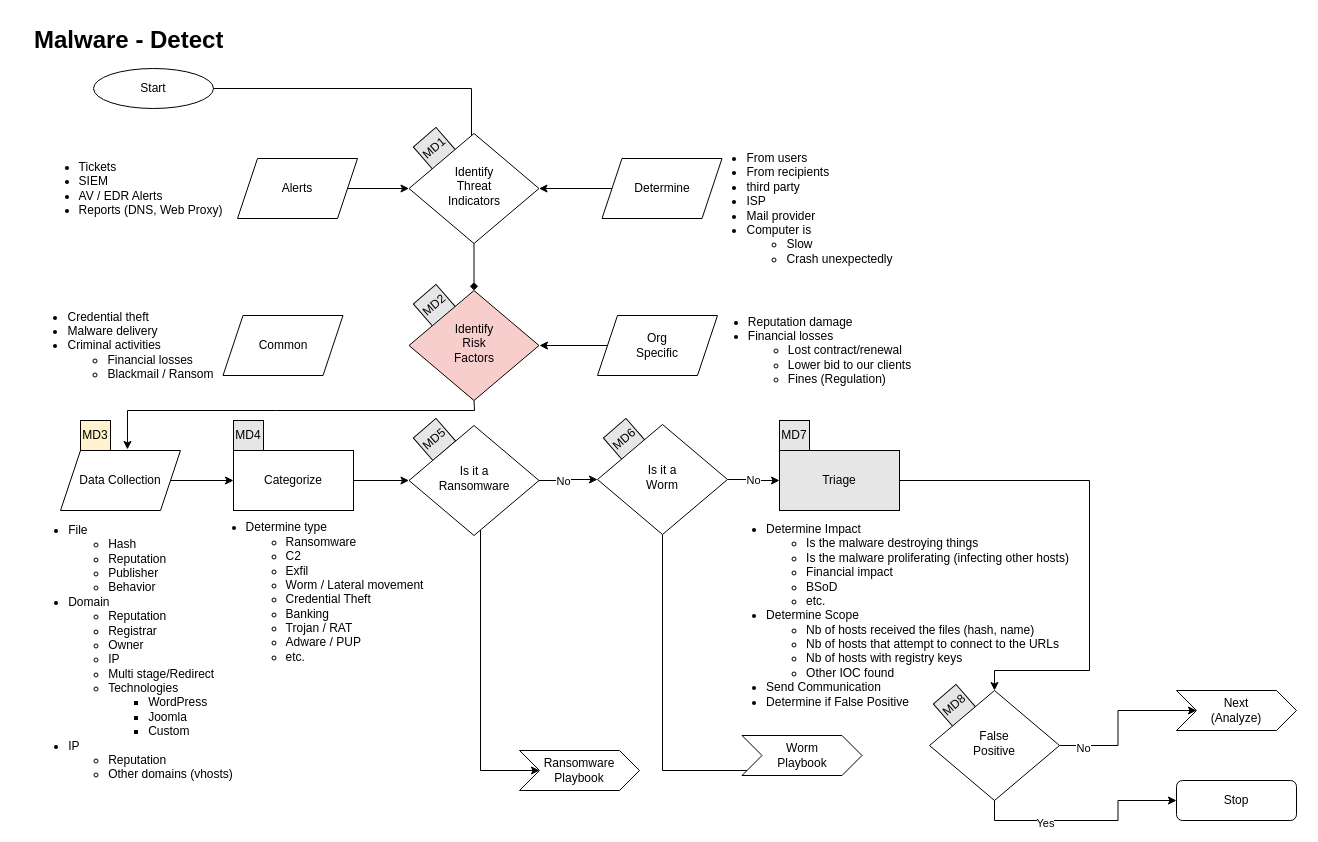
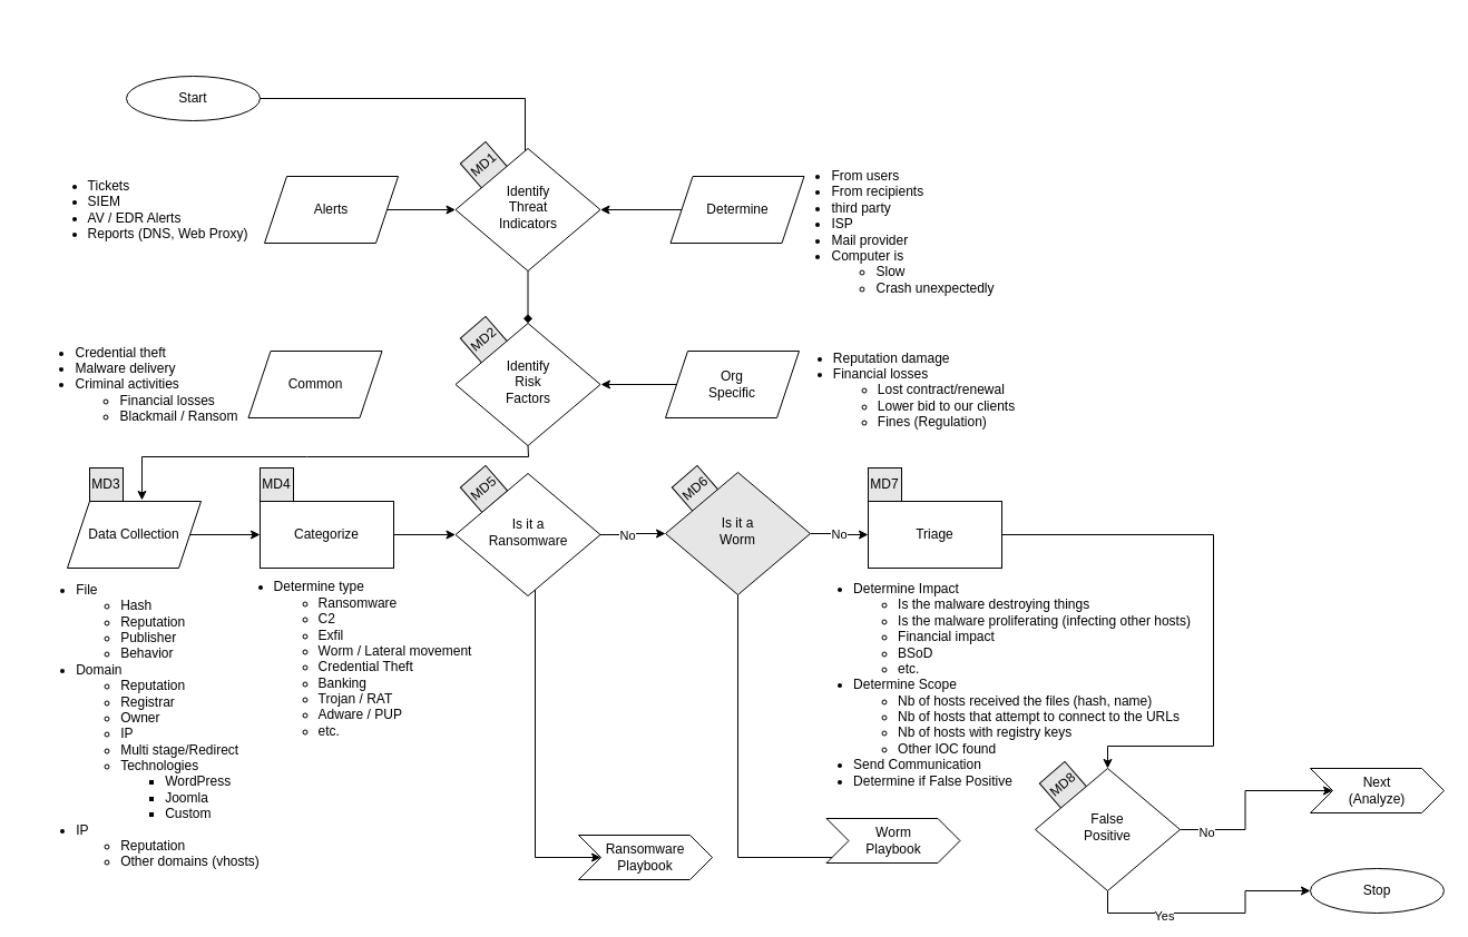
  <mxCell id="0" />
  <mxCell id="1" parent="0" />
  <mxCell id="2" value="&lt;div&gt;MD8&lt;/div&gt;" style="whiteSpace=wrap;html=1;aspect=fixed;fillColor=#E6E6E6;rotation=319;" parent="1" vertex="1"><mxGeometry x="939" y="690" width="30" height="30" as="geometry" /></mxCell>
  <mxCell id="3" value="&lt;div&gt;MD6&lt;/div&gt;" style="whiteSpace=wrap;html=1;aspect=fixed;fillColor=#E6E6E6;rotation=319;" parent="1" vertex="1"><mxGeometry x="609" y="424" width="30" height="30" as="geometry" /></mxCell>
  <mxCell id="4" value="&lt;div&gt;MD5&lt;/div&gt;" style="whiteSpace=wrap;html=1;aspect=fixed;fillColor=#E6E6E6;rotation=319;" parent="1" vertex="1"><mxGeometry x="419" y="424" width="30" height="30" as="geometry" /></mxCell>
  <mxCell id="5" value="&lt;div&gt;MD2&lt;/div&gt;" style="whiteSpace=wrap;html=1;aspect=fixed;fillColor=#E6E6E6;rotation=319;" parent="1" vertex="1"><mxGeometry x="419" y="290" width="30" height="30" as="geometry" /></mxCell>
  <mxCell id="6" value="MD1" style="whiteSpace=wrap;html=1;aspect=fixed;fillColor=#E6E6E6;rotation=319;" parent="1" vertex="1"><mxGeometry x="419" y="133" width="30" height="30" as="geometry" /></mxCell>
- <mxCell id="7" value="Start" style="ellipse;whiteSpace=wrap;html=1;" parent="1" vertex="1"><mxGeometry x="93" y="68" width="120" height="40" as="geometry" /></mxCell>
+ <mxCell id="7" value="Start" style="ellipse;whiteSpace=wrap;html=1;" parent="1" vertex="1"><mxGeometry x="113" y="68" width="120" height="40" as="geometry" /></mxCell>
  <mxCell id="8" style="edgeStyle=orthogonalEdgeStyle;rounded=0;orthogonalLoop=1;jettySize=auto;html=1;exitX=0.5;exitY=1;exitDx=0;exitDy=0;" parent="1" source="7" target="7" edge="1"><mxGeometry relative="1" as="geometry" /></mxCell>
  <mxCell id="9" value="" style="edgeStyle=orthogonalEdgeStyle;rounded=0;orthogonalLoop=1;jettySize=auto;html=1;entryX=0;entryY=0.5;entryDx=0;entryDy=0;" parent="1" source="10" target="33" edge="1"><mxGeometry relative="1" as="geometry"><mxPoint x="421" y="188" as="targetPoint" /></mxGeometry></mxCell>
  <mxCell id="10" value="Alerts" style="shape=parallelogram;perimeter=parallelogramPerimeter;whiteSpace=wrap;html=1;fixedSize=1;" parent="1" vertex="1"><mxGeometry x="237" y="158" width="120" height="60" as="geometry" /></mxCell>
  <mxCell id="11" value="" style="edgeStyle=orthogonalEdgeStyle;rounded=0;orthogonalLoop=1;jettySize=auto;html=1;entryX=1;entryY=0.5;entryDx=0;entryDy=0;" parent="1" source="12" target="33" edge="1"><mxGeometry relative="1" as="geometry"><mxPoint x="521" y="188" as="targetPoint" /></mxGeometry></mxCell>
  <mxCell id="12" value="Determine" style="shape=parallelogram;perimeter=parallelogramPerimeter;whiteSpace=wrap;html=1;fixedSize=1;" parent="1" vertex="1"><mxGeometry x="601.5" y="158" width="120" height="60" as="geometry" /></mxCell>
  <mxCell id="13" value="" style="endArrow=classic;html=1;entryX=0.5;entryY=0;entryDx=0;entryDy=0;exitX=1;exitY=0.5;exitDx=0;exitDy=0;rounded=0;" parent="1" source="7" edge="1"><mxGeometry width="50" height="50" relative="1" as="geometry"><mxPoint x="203" y="168" as="sourcePoint" /><mxPoint x="471" y="148" as="targetPoint" /><Array as="points"><mxPoint x="471" y="88" /></Array></mxGeometry></mxCell>
  <mxCell id="14" value="Common" style="shape=parallelogram;perimeter=parallelogramPerimeter;whiteSpace=wrap;html=1;fixedSize=1;" parent="1" vertex="1"><mxGeometry x="222.5" y="315" width="120" height="60" as="geometry" /></mxCell>
  <mxCell id="15" value="" style="edgeStyle=orthogonalEdgeStyle;rounded=0;orthogonalLoop=1;jettySize=auto;html=1;" parent="1" source="16" edge="1"><mxGeometry relative="1" as="geometry"><mxPoint x="539" y="345" as="targetPoint" /></mxGeometry></mxCell>
  <mxCell id="16" value="Org&lt;br&gt;&lt;div&gt;Specific&lt;/div&gt;" style="shape=parallelogram;perimeter=parallelogramPerimeter;whiteSpace=wrap;html=1;fixedSize=1;" parent="1" vertex="1"><mxGeometry x="597" y="315" width="120" height="60" as="geometry" /></mxCell>
  <mxCell id="17" value="" style="edgeStyle=orthogonalEdgeStyle;rounded=0;orthogonalLoop=1;jettySize=auto;html=1;" parent="1" source="18" target="20" edge="1"><mxGeometry relative="1" as="geometry" /></mxCell>
  <mxCell id="18" value="Data Collection" style="shape=parallelogram;perimeter=parallelogramPerimeter;whiteSpace=wrap;html=1;fixedSize=1;" parent="1" vertex="1"><mxGeometry x="60" y="450" width="120" height="60" as="geometry" /></mxCell>
  <mxCell id="19" value="" style="edgeStyle=orthogonalEdgeStyle;rounded=0;orthogonalLoop=1;jettySize=auto;html=1;" parent="1" source="20" target="38" edge="1"><mxGeometry relative="1" as="geometry" /></mxCell>
  <mxCell id="20" value="Categorize" style="whiteSpace=wrap;html=1;" parent="1" vertex="1"><mxGeometry x="233" y="450" width="120" height="60" as="geometry" /></mxCell>
  <mxCell id="21" value="" style="edgeStyle=orthogonalEdgeStyle;rounded=0;orthogonalLoop=1;jettySize=auto;html=1;" parent="1" source="22" target="49" edge="1"><mxGeometry relative="1" as="geometry"><mxPoint x="959.5" y="480" as="targetPoint" /><Array as="points"><mxPoint x="1089" y="480" /><mxPoint x="1089" y="670" /><mxPoint x="994" y="670" /></Array></mxGeometry></mxCell>
- <mxCell id="22" value="Triage" style="whiteSpace=wrap;html=1;fillColor=#e6e6e6;" parent="1" vertex="1"><mxGeometry x="779" y="450" width="120" height="60" as="geometry" /></mxCell>
- <mxCell id="23" value="&lt;h1&gt;Malware - Detect&lt;br&gt;&lt;/h1&gt;" style="text;html=1;strokeColor=none;fillColor=none;spacing=5;spacingTop=-20;whiteSpace=wrap;overflow=hidden;rounded=0;" parent="1" vertex="1"><mxGeometry x="29" y="20" width="260" height="40" as="geometry" /></mxCell>
+ <mxCell id="22" value="Triage" style="whiteSpace=wrap;html=1;" parent="1" vertex="1"><mxGeometry x="779" y="450" width="120" height="60" as="geometry" /></mxCell>
  <mxCell id="24" value="" style="endArrow=classic;html=1;exitX=0.5;exitY=1;exitDx=0;exitDy=0;entryX=0.558;entryY=-0.017;entryDx=0;entryDy=0;entryPerimeter=0;rounded=0;" parent="1" source="34" target="18" edge="1"><mxGeometry width="50" height="50" relative="1" as="geometry"><mxPoint x="466.5" y="385" as="sourcePoint" /><mxPoint x="508.5" y="375" as="targetPoint" /><Array as="points"><mxPoint x="474" y="410" /><mxPoint x="275" y="410" /><mxPoint x="127" y="410" /></Array></mxGeometry></mxCell>
  <mxCell id="25" value="&lt;div align=&quot;left&quot;&gt;&lt;ul&gt;&lt;li&gt;Tickets&lt;/li&gt;&lt;li&gt;&lt;span style=&quot;text-align: center&quot;&gt;SIEM&lt;/span&gt;&lt;/li&gt;&lt;li&gt;&lt;span style=&quot;text-align: center&quot;&gt;AV / EDR Alerts&lt;/span&gt;&lt;br&gt;&lt;/li&gt;&lt;li&gt;&lt;span style=&quot;text-align: center&quot;&gt;Reports (DNS, Web Proxy)&lt;/span&gt;&lt;br&gt;&lt;/li&gt;&lt;/ul&gt;&lt;/div&gt;" style="text;html=1;resizable=0;autosize=1;align=center;verticalAlign=middle;points=[];fillColor=none;strokeColor=none;rounded=0;" parent="1" vertex="1"><mxGeometry x="30" y="143" width="200" height="90" as="geometry" /></mxCell>
  <mxCell id="26" value="&lt;div align=&quot;left&quot;&gt;&lt;ul&gt;&lt;li&gt;From users&lt;br&gt;&lt;/li&gt;&lt;li&gt;From recipients&lt;br&gt;&lt;/li&gt;&lt;li&gt;third party&lt;br&gt;&lt;/li&gt;&lt;li&gt;ISP &lt;br&gt;&lt;/li&gt;&lt;li&gt;Mail provider&lt;/li&gt;&lt;li&gt;Computer is&lt;/li&gt;&lt;ul&gt;&lt;li&gt;Slow&lt;/li&gt;&lt;li&gt;Crash unexpectedly&lt;/li&gt;&lt;/ul&gt;&lt;/ul&gt;&lt;/div&gt;" style="text;html=1;resizable=0;autosize=1;align=center;verticalAlign=middle;points=[];fillColor=none;strokeColor=none;rounded=0;" parent="1" vertex="1"><mxGeometry x="699" y="138" width="200" height="140" as="geometry" /></mxCell>
  <mxCell id="27" value="&lt;div align=&quot;left&quot;&gt;&lt;ul&gt;&lt;li&gt;Credential theft&lt;br&gt;&lt;/li&gt;&lt;li&gt;Malware delivery&lt;br&gt;&lt;/li&gt;&lt;li&gt;Criminal activities&lt;br&gt;&lt;/li&gt;&lt;ul&gt;&lt;li&gt;Financial losses &lt;br&gt;&lt;/li&gt;&lt;li&gt;Blackmail / Ransom&lt;br&gt;&lt;/li&gt;&lt;/ul&gt;&lt;/ul&gt;&lt;/div&gt;" style="text;html=1;resizable=0;autosize=1;align=center;verticalAlign=middle;points=[];fillColor=none;strokeColor=none;rounded=0;" parent="1" vertex="1"><mxGeometry x="20" y="295" width="200" height="100" as="geometry" /></mxCell>
  <mxCell id="28" value="&lt;div align=&quot;left&quot;&gt;&lt;ul&gt;&lt;li&gt;Reputation damage&lt;br&gt;&lt;/li&gt;&lt;li&gt;Financial losses&lt;/li&gt;&lt;ul&gt;&lt;li&gt;Lost contract/renewal&lt;/li&gt;&lt;li&gt;Lower bid to our clients&lt;br&gt;&lt;/li&gt;&lt;li&gt;Fines (Regulation)&lt;/li&gt;&lt;/ul&gt;&lt;/ul&gt;&lt;/div&gt;" style="text;html=1;resizable=0;autosize=1;align=center;verticalAlign=middle;points=[];fillColor=none;strokeColor=none;rounded=0;" parent="1" vertex="1"><mxGeometry x="699" y="300" width="220" height="100" as="geometry" /></mxCell>
  <mxCell id="29" value="&lt;div align=&quot;left&quot;&gt;&lt;ul&gt;&lt;li&gt;Determine type&lt;/li&gt;&lt;ul&gt;&lt;li&gt;Ransomware&lt;/li&gt;&lt;li&gt;C2&lt;/li&gt;&lt;li&gt;Exfil&lt;/li&gt;&lt;li&gt;Worm / Lateral movement&lt;/li&gt;&lt;li&gt;Credential Theft&lt;/li&gt;&lt;li&gt;Banking &lt;br&gt;&lt;/li&gt;&lt;li&gt;Trojan / RAT&lt;/li&gt;&lt;li&gt;Adware / PUP&lt;br&gt;&lt;/li&gt;&lt;li&gt;etc.&lt;br&gt;&lt;/li&gt;&lt;/ul&gt;&lt;br&gt;&lt;/ul&gt;&lt;/div&gt;" style="text;html=1;resizable=0;autosize=1;align=center;verticalAlign=middle;points=[];fillColor=none;strokeColor=none;rounded=0;" parent="1" vertex="1"><mxGeometry x="199" y="509" width="230" height="180" as="geometry" /></mxCell>
  <mxCell id="30" value="&lt;div align=&quot;left&quot;&gt;&lt;ul&gt;&lt;li&gt;Determine Impact&lt;/li&gt;&lt;ul&gt;&lt;li&gt;Is the malware destroying things&lt;/li&gt;&lt;li&gt;Is the malware proliferating (infecting other hosts)&lt;br&gt;&lt;/li&gt;&lt;li&gt;Financial impact&lt;/li&gt;&lt;li&gt;BSoD&lt;/li&gt;&lt;li&gt;etc.&lt;br&gt;&lt;/li&gt;&lt;/ul&gt;&lt;li&gt;Determine Scope&lt;br&gt;&lt;/li&gt;&lt;ul&gt;&lt;li&gt;Nb of hosts received the files (hash, name)&lt;br&gt;&lt;/li&gt;&lt;li&gt;Nb of hosts that attempt to connect to the URLs&lt;/li&gt;&lt;li&gt;Nb of hosts with registry keys&lt;/li&gt;&lt;li&gt;Other IOC found&lt;/li&gt;&lt;/ul&gt;&lt;li&gt;Send Communication&lt;/li&gt;&lt;li&gt;Determine if False Positive&lt;br&gt;&lt;/li&gt;&lt;/ul&gt;&lt;/div&gt;" style="text;html=1;resizable=0;autosize=1;align=center;verticalAlign=middle;points=[];fillColor=none;strokeColor=none;rounded=0;" parent="1" vertex="1"><mxGeometry x="717" y="510" width="360" height="210" as="geometry" /></mxCell>
  <mxCell id="31" value="&lt;div align=&quot;left&quot;&gt;&lt;ul&gt;&lt;li&gt;File&lt;/li&gt;&lt;ul&gt;&lt;li&gt;Hash&lt;/li&gt;&lt;li&gt;Reputation&lt;/li&gt;&lt;li&gt;Publisher&lt;/li&gt;&lt;li&gt;Behavior&lt;br&gt;&lt;/li&gt;&lt;/ul&gt;&lt;li&gt;Domain&lt;/li&gt;&lt;ul&gt;&lt;li&gt;Reputation&lt;/li&gt;&lt;li&gt;Registrar&lt;/li&gt;&lt;li&gt;Owner&lt;/li&gt;&lt;li&gt;IP&lt;/li&gt;&lt;li&gt;Multi stage/Redirect&lt;/li&gt;&lt;li&gt;Technologies&lt;/li&gt;&lt;ul&gt;&lt;li&gt;WordPress&lt;/li&gt;&lt;li&gt;Joomla&lt;/li&gt;&lt;li&gt;Custom&lt;br&gt;&lt;/li&gt;&lt;/ul&gt;&lt;/ul&gt;&lt;li&gt;IP&lt;/li&gt;&lt;ul&gt;&lt;li&gt;Reputation&lt;/li&gt;&lt;li&gt;Other domains (vhosts)&lt;/li&gt;&lt;/ul&gt;&lt;br&gt;&lt;/ul&gt;&lt;/div&gt;" style="text;html=1;resizable=0;autosize=1;align=center;verticalAlign=middle;points=[];fillColor=none;strokeColor=none;rounded=0;" parent="1" vertex="1"><mxGeometry x="20" y="509" width="220" height="300" as="geometry" /></mxCell>
  <mxCell id="32" value="" style="edgeStyle=orthogonalEdgeStyle;rounded=0;orthogonalLoop=1;jettySize=auto;html=1;endArrow=diamond;" parent="1" source="33" target="34" edge="1"><mxGeometry relative="1" as="geometry" /></mxCell>
  <mxCell id="33" value="Identify &lt;br&gt;&lt;div&gt;Threat &lt;br&gt;&lt;/div&gt;&lt;div&gt;Indicators&lt;/div&gt;" style="rhombus;whiteSpace=wrap;html=1;shadow=0;fontFamily=Helvetica;fontSize=12;align=center;strokeWidth=1;spacing=6;spacingTop=-4;" parent="1" vertex="1"><mxGeometry x="408.5" y="133" width="130" height="110" as="geometry" /></mxCell>
- <mxCell id="34" value="Identify &lt;br&gt;&lt;div&gt;Risk&lt;br&gt;&lt;/div&gt;&lt;div&gt;Factors&lt;/div&gt;" style="rhombus;whiteSpace=wrap;html=1;shadow=0;fontFamily=Helvetica;fontSize=12;align=center;strokeWidth=1;spacing=6;spacingTop=-4;fillColor=#f8cecc;" parent="1" vertex="1"><mxGeometry x="408.5" y="290" width="130" height="110" as="geometry" /></mxCell>
+ <mxCell id="34" value="Identify &lt;br&gt;&lt;div&gt;Risk&lt;br&gt;&lt;/div&gt;&lt;div&gt;Factors&lt;/div&gt;" style="rhombus;whiteSpace=wrap;html=1;shadow=0;fontFamily=Helvetica;fontSize=12;align=center;strokeWidth=1;spacing=6;spacingTop=-4;" parent="1" vertex="1"><mxGeometry x="408.5" y="290" width="130" height="110" as="geometry" /></mxCell>
  <mxCell id="35" value="" style="edgeStyle=orthogonalEdgeStyle;rounded=0;orthogonalLoop=1;jettySize=auto;html=1;" parent="1" source="38" target="41" edge="1"><mxGeometry relative="1" as="geometry" /></mxCell>
  <mxCell id="36" value="No" style="edgeLabel;html=1;align=center;verticalAlign=middle;resizable=0;points=[];" parent="35" vertex="1" connectable="0"><mxGeometry x="0.048" y="6" relative="1" as="geometry"><mxPoint x="-6" y="7" as="offset" /></mxGeometry></mxCell>
  <mxCell id="37" style="edgeStyle=orthogonalEdgeStyle;rounded=0;orthogonalLoop=1;jettySize=auto;html=1;entryX=0;entryY=0.5;entryDx=0;entryDy=0;" parent="1" source="38" target="43" edge="1"><mxGeometry relative="1" as="geometry"><Array as="points"><mxPoint x="480" y="770" /></Array></mxGeometry></mxCell>
  <mxCell id="38" value="&lt;div&gt;Is it a &lt;br&gt;&lt;/div&gt;&lt;div&gt;Ransomware&lt;br&gt;&lt;/div&gt;" style="rhombus;whiteSpace=wrap;html=1;shadow=0;fontFamily=Helvetica;fontSize=12;align=center;strokeWidth=1;spacing=6;spacingTop=-4;" parent="1" vertex="1"><mxGeometry x="408.5" y="425" width="130" height="110" as="geometry" /></mxCell>
  <mxCell id="39" value="No" style="edgeStyle=orthogonalEdgeStyle;rounded=0;orthogonalLoop=1;jettySize=auto;html=1;exitX=1;exitY=0.5;exitDx=0;exitDy=0;" parent="1" source="41" target="22" edge="1"><mxGeometry relative="1" as="geometry" /></mxCell>
  <mxCell id="40" style="edgeStyle=orthogonalEdgeStyle;rounded=0;orthogonalLoop=1;jettySize=auto;html=1;exitX=0.5;exitY=1;exitDx=0;exitDy=0;entryX=0;entryY=0.5;entryDx=0;entryDy=0;" parent="1" source="41" target="42" edge="1"><mxGeometry relative="1" as="geometry"><Array as="points"><mxPoint x="662" y="770" /></Array></mxGeometry></mxCell>
- <mxCell id="41" value="&lt;div&gt;Is it a&lt;/div&gt;&lt;div&gt;Worm&lt;br&gt;&lt;/div&gt;" style="rhombus;whiteSpace=wrap;html=1;shadow=0;fontFamily=Helvetica;fontSize=12;align=center;strokeWidth=1;spacing=6;spacingTop=-4;" parent="1" vertex="1"><mxGeometry x="597" y="424" width="130" height="110" as="geometry" /></mxCell>
+ <mxCell id="41" value="&lt;div&gt;Is it a&lt;/div&gt;&lt;div&gt;Worm&lt;br&gt;&lt;/div&gt;" style="rhombus;whiteSpace=wrap;html=1;shadow=0;fontFamily=Helvetica;fontSize=12;align=center;strokeWidth=1;spacing=6;spacingTop=-4;fillColor=#e6e6e6;" parent="1" vertex="1"><mxGeometry x="597" y="424" width="130" height="110" as="geometry" /></mxCell>
  <mxCell id="42" value="&lt;div&gt;Worm&lt;/div&gt;&lt;div&gt;Playbook&lt;br&gt;&lt;/div&gt;" style="shape=step;perimeter=stepPerimeter;whiteSpace=wrap;html=1;fixedSize=1;" parent="1" vertex="1"><mxGeometry x="741.5" y="735" width="120" height="40" as="geometry" /></mxCell>
  <mxCell id="43" value="&lt;div&gt;Ransomware&lt;/div&gt;&lt;div&gt;Playbook&lt;br&gt;&lt;/div&gt;" style="shape=step;perimeter=stepPerimeter;whiteSpace=wrap;html=1;fixedSize=1;" parent="1" vertex="1"><mxGeometry x="519" y="750" width="120" height="40" as="geometry" /></mxCell>
  <mxCell id="44" value="Next&lt;br&gt;(Analyze)" style="shape=step;perimeter=stepPerimeter;whiteSpace=wrap;html=1;fixedSize=1;" parent="1" vertex="1"><mxGeometry x="1176" y="690" width="120" height="40" as="geometry" /></mxCell>
  <mxCell id="45" style="edgeStyle=orthogonalEdgeStyle;rounded=0;orthogonalLoop=1;jettySize=auto;html=1;exitX=1;exitY=0.5;exitDx=0;exitDy=0;entryX=0;entryY=0.5;entryDx=0;entryDy=0;" parent="1" source="49" target="44" edge="1"><mxGeometry relative="1" as="geometry" /></mxCell>
  <mxCell id="46" value="No" style="edgeLabel;html=1;align=center;verticalAlign=middle;resizable=0;points=[];" parent="45" vertex="1" connectable="0"><mxGeometry x="-0.733" y="-2" relative="1" as="geometry"><mxPoint as="offset" /></mxGeometry></mxCell>
  <mxCell id="47" style="edgeStyle=orthogonalEdgeStyle;rounded=0;orthogonalLoop=1;jettySize=auto;html=1;exitX=0.5;exitY=1;exitDx=0;exitDy=0;entryX=0;entryY=0.5;entryDx=0;entryDy=0;" parent="1" source="49" target="50" edge="1"><mxGeometry relative="1" as="geometry" /></mxCell>
  <mxCell id="48" value="Yes" style="edgeLabel;html=1;align=center;verticalAlign=middle;resizable=0;points=[];" parent="47" vertex="1" connectable="0"><mxGeometry x="-0.366" y="-2" relative="1" as="geometry"><mxPoint as="offset" /></mxGeometry></mxCell>
  <mxCell id="49" value="&lt;div&gt;False &lt;br&gt;&lt;/div&gt;&lt;div&gt;Positive&lt;br&gt;&lt;/div&gt;" style="rhombus;whiteSpace=wrap;html=1;shadow=0;fontFamily=Helvetica;fontSize=12;align=center;strokeWidth=1;spacing=6;spacingTop=-4;" parent="1" vertex="1"><mxGeometry x="929" y="690" width="130" height="110" as="geometry" /></mxCell>
- <mxCell id="50" value="&lt;div&gt;Stop&lt;/div&gt;" style="whiteSpace=wrap;html=1;rounded=1;" parent="1" vertex="1"><mxGeometry x="1176" y="780" width="120" height="40" as="geometry" /></mxCell>
+ <mxCell id="50" value="&lt;div&gt;Stop&lt;/div&gt;" style="ellipse;whiteSpace=wrap;html=1;" parent="1" vertex="1"><mxGeometry x="1176" y="780" width="120" height="40" as="geometry" /></mxCell>
  <mxCell id="51" value="MD4" style="whiteSpace=wrap;html=1;aspect=fixed;fillColor=#E6E6E6;rotation=0;" parent="1" vertex="1"><mxGeometry x="233" y="420" width="30" height="30" as="geometry" /></mxCell>
  <mxCell id="52" value="MD7" style="whiteSpace=wrap;html=1;aspect=fixed;fillColor=#E6E6E6;rotation=0;" parent="1" vertex="1"><mxGeometry x="779" y="420" width="30" height="30" as="geometry" /></mxCell>
- <mxCell id="53" value="MD3" style="whiteSpace=wrap;html=1;aspect=fixed;fillColor=#fff2cc;rotation=0;" parent="1" vertex="1"><mxGeometry x="80" y="420" width="30" height="30" as="geometry" /></mxCell>
+ <mxCell id="53" value="MD3" style="whiteSpace=wrap;html=1;aspect=fixed;fillColor=#E6E6E6;rotation=0;" parent="1" vertex="1"><mxGeometry x="80" y="420" width="30" height="30" as="geometry" /></mxCell>
